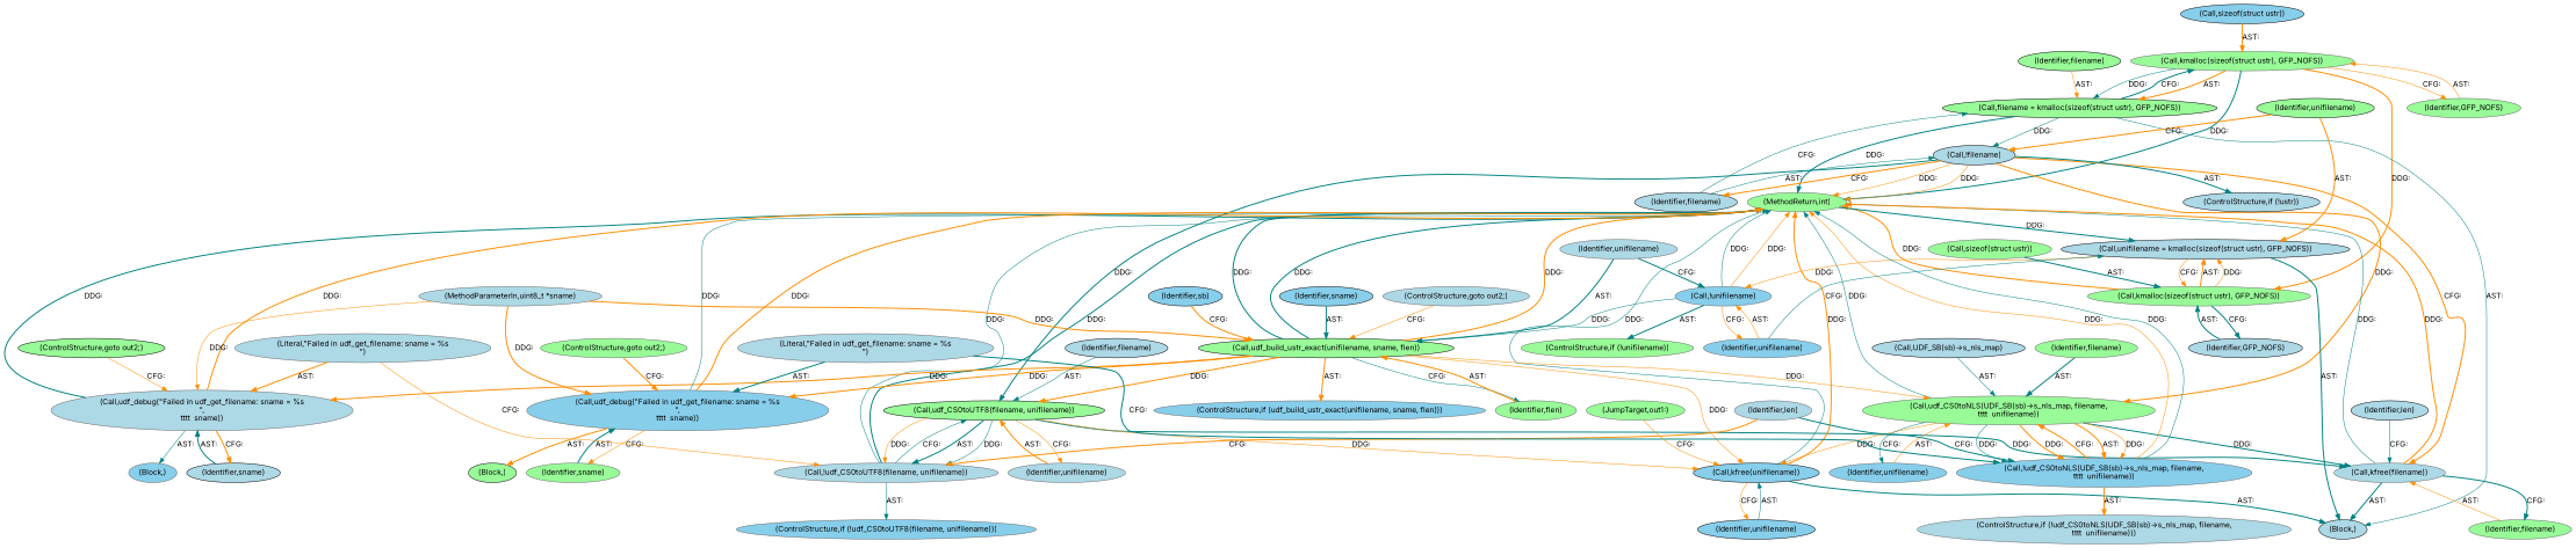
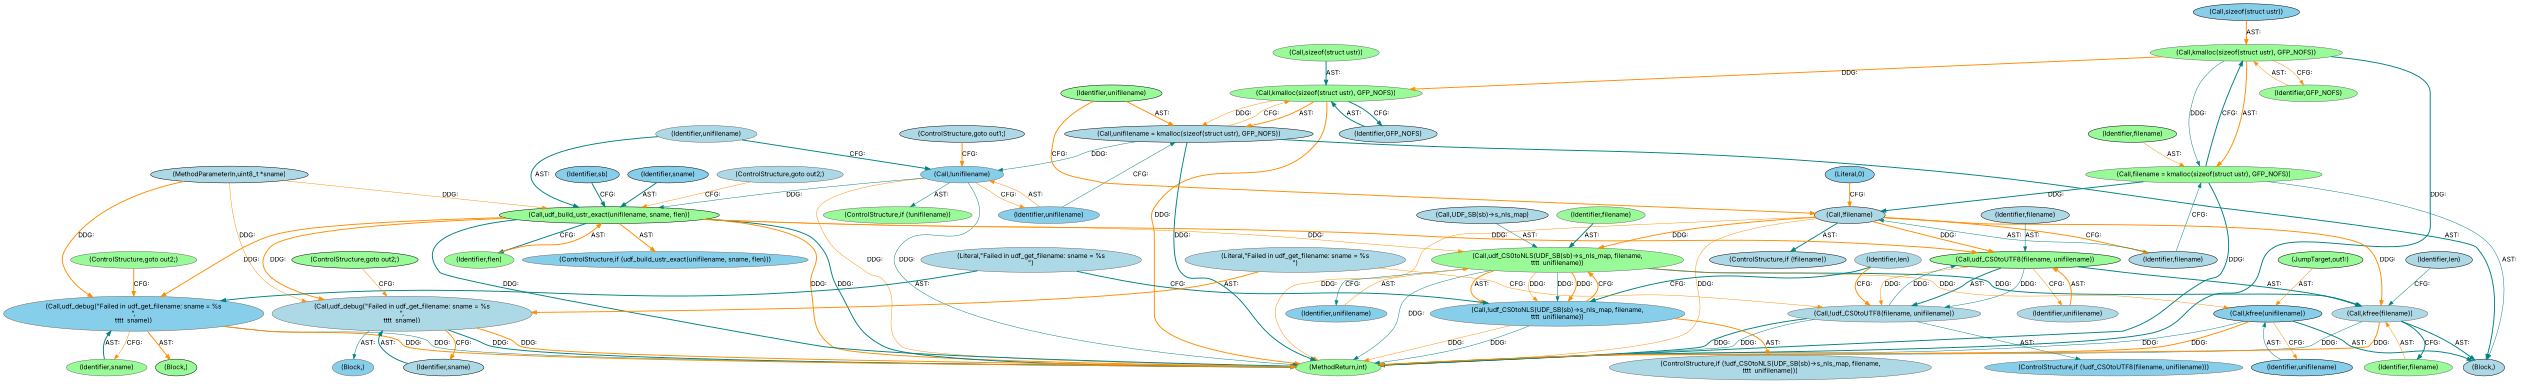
  digraph {
    fontname=Inter
    node [color=gray40 fillcolor=lightblue fontname=Inter style=filled]
    edge [color=darkorange fontname=Inter style=bold]
    n1 [fillcolor=palegreen label="(Call,kmalloc(sizeof(struct ustr), GFP_NOFS))"]
-   n2 [color=black fillcolor=palegreen label="(Call,filename = kmalloc(sizeof(struct ustr), GFP_NOFS))"]
+   n2 [fillcolor=palegreen label="(Call,filename = kmalloc(sizeof(struct ustr), GFP_NOFS))"]
    n3 [fillcolor=palegreen label="(Call,kmalloc(sizeof(struct ustr), GFP_NOFS))"]
    n4 [fillcolor=palegreen label="(MethodReturn,int)"]
    n5 [fillcolor=palegreen label="(Identifier,GFP_NOFS)"]
    n6 [color=black label="(Call,!filename)"]
    n7 [color=black label="(Block,)"]
    n8 [color=black label="(Call,unifilename = kmalloc(sizeof(struct ustr), GFP_NOFS))"]
    n9 [color=black label="(Identifier,GFP_NOFS)"]
    n10 [color=black fillcolor=palegreen label="(Call,udf_CS0toUTF8(filename, unifilename))"]
    n11 [label="(Call,kfree(filename))"]
    n12 [fillcolor=palegreen label="(Call,udf_CS0toNLS(UDF_SB(sb)->s_nls_map, filename,\n\t\t\t\t  unifilename))"]
-   n13 [color=black label="(ControlStructure,if (!ustr))"]
+   n13 [color=black label="(ControlStructure,if (!filename))"]
    n14 [color=black label="(Identifier,filename)"]
    n15 [label="(Call,!udf_CS0toUTF8(filename, unifilename))"]
    n16 [color=black fillcolor=skyblue label="(Call,kfree(unifilename))"]
    n17 [label="(Identifier,unifilename)"]
    n18 [fillcolor=palegreen label="(Identifier,filename)"]
    n19 [fillcolor=skyblue label="(Call,!udf_CS0toNLS(UDF_SB(sb)->s_nls_map, filename,\n\t\t\t\t  unifilename))"]
    n20 [fillcolor=skyblue label="(Identifier,unifilename)"]
    n21 [fillcolor=skyblue label="(ControlStructure,if (!udf_CS0toUTF8(filename, unifilename)))"]
    n22 [color=black fillcolor=skyblue label="(Identifier,unifilename)"]
    n23 [label="(ControlStructure,if (!udf_CS0toNLS(UDF_SB(sb)->s_nls_map, filename,\n\t\t\t\t  unifilename)))"]
    n24 [fillcolor=skyblue label="(Call,!unifilename)"]
    n25 [color=black fillcolor=palegreen label="(Call,udf_build_ustr_exact(unifilename, sname, flen))"]
    n26 [fillcolor=skyblue label="(Identifier,unifilename)"]
    n27 [fillcolor=palegreen label="(ControlStructure,if (!unifilename))"]
    n28 [label="(Call,udf_debug(\"Failed in udf_get_filename: sname = %s\n\",\n\t\t\t\t  sname))"]
    n29 [fillcolor=skyblue label="(Call,udf_debug(\"Failed in udf_get_filename: sname = %s\n\",\n\t\t\t\t  sname))"]
    n30 [fillcolor=palegreen label="(Identifier,flen)"]
    n31 [fillcolor=skyblue label="(ControlStructure,if (udf_build_ustr_exact(unifilename, sname, flen)))"]
    n32 [fillcolor=skyblue label="(Block,)"]
    n33 [color=black label="(Identifier,sname)"]
    n34 [fillcolor=palegreen label="(Identifier,sname)"]
    n35 [color=black fillcolor=palegreen label="(Block,)"]
    n36 [label="(Identifier,len)"]
    n37 [fillcolor=palegreen label="(Call,sizeof(struct ustr))"]
    n38 [color=black fillcolor=skyblue label="(Call,sizeof(struct ustr))"]
    n39 [color=black fillcolor=skyblue label="(Identifier,sname)"]
    n40 [label="(ControlStructure,goto out2;)"]
    n41 [label="(Literal,\"Failed in udf_get_filename: sname = %s\n\")"]
    n42 [color=black fillcolor=palegreen label="(Identifier,filename)"]
    n43 [label="(Identifier,unifilename)"]
    n44 [fillcolor=palegreen label="(ControlStructure,goto out2;)"]
+   n45 [color=black fillcolor=skyblue label="(Literal,0)"]
    n46 [color=black fillcolor=skyblue label="(Identifier,sb)"]
    n47 [color=black label="(Call,UDF_SB(sb)->s_nls_map)"]
    n48 [color=black fillcolor=palegreen label="(ControlStructure,goto out2;)"]
    n49 [fillcolor=palegreen label="(Identifier,filename)"]
    n50 [color=black label="(Identifier,filename)"]
    n51 [label="(Literal,\"Failed in udf_get_filename: sname = %s\n\")"]
-   n52 [fillcolor=palegreen label="(JumpTarget,out1:)"]
-   n53 [label="(MethodParameterIn,uint8_t *sname)"]
+   n52 [color=black fillcolor=palegreen label="(JumpTarget,out1:)"]
+   n53 [color=black label="(MethodParameterIn,uint8_t *sname)"]
    n54 [color=black label="(Identifier,len)"]
+   n55 [color=black label="(ControlStructure,goto out1;)"]
    n56 [color=black fillcolor=palegreen label="(Identifier,unifilename)"]
    n1 -> n2 [label="AST: "]
    n1 -> n2 [color=teal label="DDG: " style=solid]
    n1 -> n3 [label="DDG: "]
    n1 -> n4 [color=teal label="DDG: "]
    n1 -> n5 [label="CFG: " style=solid]
    n2 -> n1 [color=teal label="CFG: "]
    n2 -> n4 [color=teal label="DDG: "]
-   n2 -> n6 [color=teal label="DDG: " style=solid]
+   n2 -> n6 [color=teal label="DDG: "]
    n2 -> n7 [color=teal label="AST: " style=solid]
    n3 -> n4 [label="DDG: "]
    n3 -> n8 [label="AST: "]
    n3 -> n8 [label="DDG: " style=solid]
    n3 -> n9 [color=teal label="CFG: "]
    n5 -> n1 [label="AST: " style=solid]
    n6 -> n4 [label="DDG: " style=solid]
    n6 -> n4 [label="DDG: " style=solid]
-   n6 -> n10 [color=teal label="DDG: "]
-   n6 -> n11 [label="CFG: "]
+   n6 -> n10 [label="DDG: "]
+   n6 -> n11 [label="DDG: "]
    n6 -> n12 [label="DDG: "]
    n6 -> n13 [color=teal label="AST: "]
    n6 -> n14 [label="CFG: "]
    n8 -> n3 [label="CFG: " style=solid]
-   n4 -> n8 [color=teal label="DDG: "]
+   n8 -> n4 [color=teal label="DDG: "]
    n8 -> n7 [color=teal label="AST: "]
-   n8 -> n24 [label="DDG: " style=solid]
+   n8 -> n24 [color=teal label="DDG: " style=solid]
    n9 -> n3 [color=teal label="AST: "]
-   n10 -> n11 [color=teal label="DDG: "]
+   n10 -> n11 [color=teal label="AST: "]
    n10 -> n15 [color=teal label="AST: "]
    n10 -> n15 [color=teal label="DDG: " style=solid]
    n10 -> n15 [label="DDG: " style=solid]
-   n10 -> n16 [label="DDG: " style=solid]
    n10 -> n17 [label="CFG: " style=solid]
    n11 -> n4 [color=teal label="DDG: " style=solid]
    n11 -> n4 [label="DDG: "]
    n11 -> n7 [color=teal label="AST: "]
    n11 -> n18 [color=teal label="CFG: "]
    n12 -> n4 [color=teal label="DDG: " style=solid]
    n12 -> n11 [color=teal label="DDG: "]
    n12 -> n16 [label="DDG: " style=solid]
    n12 -> n19 [label="AST: "]
    n12 -> n19 [label="DDG: " style=solid]
    n12 -> n19 [color=teal label="DDG: " style=solid]
    n12 -> n19 [label="DDG: "]
    n12 -> n20 [color=teal label="CFG: " style=solid]
    n14 -> n2 [color=teal label="CFG: " style=solid]
    n14 -> n6 [color=teal label="AST: " style=solid]
    n15 -> n4 [color=teal label="DDG: "]
    n15 -> n4 [color=teal label="DDG: " style=solid]
-   n15 -> n10 [color=teal label="CFG: " style=solid]
+   n15 -> n10 [color=teal label="DDG: " style=solid]
    n15 -> n21 [color=teal label="AST: " style=solid]
    n16 -> n4 [color=teal label="DDG: " style=solid]
    n16 -> n4 [label="DDG: "]
    n16 -> n7 [color=teal label="AST: "]
    n16 -> n22 [label="CFG: " style=solid]
    n17 -> n10 [label="AST: "]
    n18 -> n11 [label="AST: " style=solid]
    n19 -> n4 [label="DDG: " style=solid]
    n19 -> n4 [color=teal label="DDG: " style=solid]
    n19 -> n12 [label="CFG: "]
    n19 -> n23 [label="AST: "]
    n20 -> n12 [label="AST: " style=solid]
    n22 -> n16 [color=teal label="AST: " style=solid]
    n24 -> n4 [label="DDG: " style=solid]
    n24 -> n4 [color=teal label="DDG: " style=solid]
    n24 -> n25 [color=teal label="DDG: " style=solid]
    n24 -> n26 [label="CFG: " style=solid]
-   n24 -> n27 [color=teal label="AST: "]
+   n24 -> n27 [color=teal label="AST: " style=solid]
    n25 -> n4 [label="DDG: "]
    n25 -> n4 [color=teal label="DDG: "]
    n25 -> n4 [color=teal label="DDG: "]
    n25 -> n10 [label="DDG: "]
    n25 -> n12 [label="DDG: " style=solid]
-   n25 -> n16 [label="DDG: " style=solid]
    n25 -> n28 [label="DDG: "]
    n25 -> n29 [label="DDG: "]
-   n25 -> n30 [color=teal label="CFG: " style=solid]
+   n25 -> n30 [color=teal label="CFG: "]
    n25 -> n31 [label="AST: "]
    n26 -> n8 [color=teal label="CFG: " style=solid]
    n26 -> n24 [label="AST: " style=solid]
    n28 -> n4 [color=teal label="DDG: "]
    n28 -> n4 [label="DDG: "]
    n28 -> n32 [color=teal label="AST: " style=solid]
    n28 -> n33 [label="CFG: "]
    n29 -> n4 [color=teal label="DDG: " style=solid]
    n29 -> n4 [label="DDG: "]
    n29 -> n34 [label="CFG: " style=solid]
    n29 -> n35 [label="AST: "]
    n30 -> n25 [label="AST: "]
    n33 -> n28 [color=teal label="AST: "]
    n34 -> n29 [color=teal label="AST: "]
    n36 -> n15 [label="CFG: "]
    n36 -> n19 [color=teal label="CFG: "]
    n37 -> n3 [color=teal label="AST: "]
    n38 -> n1 [label="AST: "]
    n39 -> n25 [color=teal label="AST: "]
    n40 -> n25 [label="CFG: " style=solid]
    n41 -> n19 [color=teal label="CFG: "]
    n41 -> n29 [color=teal label="AST: "]
    n42 -> n2 [label="AST: " style=solid]
    n43 -> n24 [color=teal label="CFG: "]
    n43 -> n25 [color=teal label="AST: "]
    n44 -> n29 [label="CFG: "]
-   n46 -> n25 [label="CFG: "]
+   n45 -> n6 [label="CFG: "]
+   n46 -> n25 [color=teal label="CFG: "]
    n47 -> n12 [color=teal label="AST: " style=solid]
    n48 -> n28 [label="CFG: " style=solid]
    n49 -> n12 [color=teal label="AST: "]
    n50 -> n10 [color=teal label="AST: " style=solid]
    n51 -> n15 [label="CFG: " style=solid]
    n51 -> n28 [label="AST: "]
-   n52 -> n16 [label="CFG: " style=solid]
-   n53 -> n25 [label="DDG: "]
+   n52 -> n16 [label="AST: " style=solid]
+   n53 -> n25 [label="DDG: " style=solid]
    n53 -> n28 [label="DDG: " style=solid]
    n53 -> n29 [label="DDG: "]
    n54 -> n11 [color=teal label="CFG: " style=solid]
+   n55 -> n24 [label="CFG: "]
    n56 -> n6 [label="CFG: "]
    n56 -> n8 [label="AST: "]
  }
